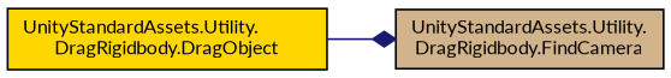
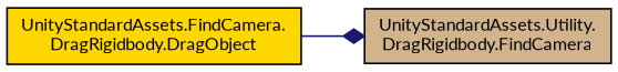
  digraph {
    rankdir=LR
    fontname=Lato
    node [color=black fontname=Lato fontsize=10 shape=record style=filled]
-   n1 [fillcolor=gold fontcolor=black height=0.2 label="UnityStandardAssets.Utility.\lDragRigidbody.DragObject" width=0.4]
+   n1 [fillcolor=gold fontcolor=black height=0.2 label="UnityStandardAssets.FindCamera.\lDragRigidbody.DragObject" width=0.4]
    n2 [fillcolor=tan height=0.2 label="UnityStandardAssets.Utility.\lDragRigidbody.FindCamera" width=0.4]
    n1 -> n2 [color=midnightblue fontname=Lato fontsize=10 labelfontname=Helvetica labelfontsize=10 style=solid arrowhead=diamond]
  }
